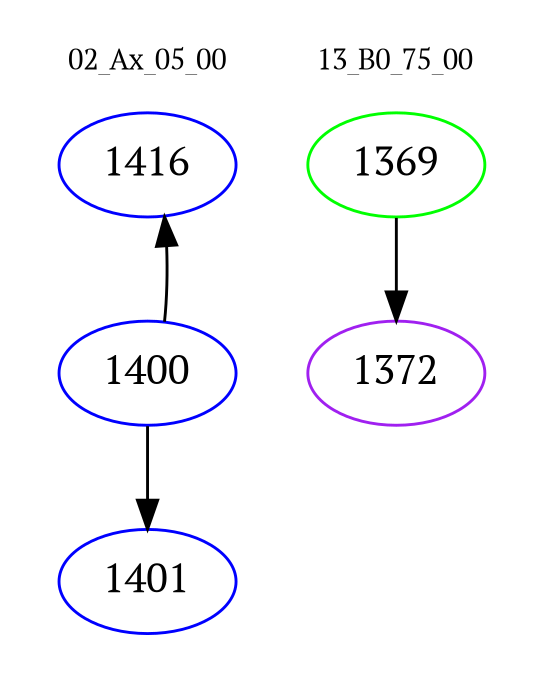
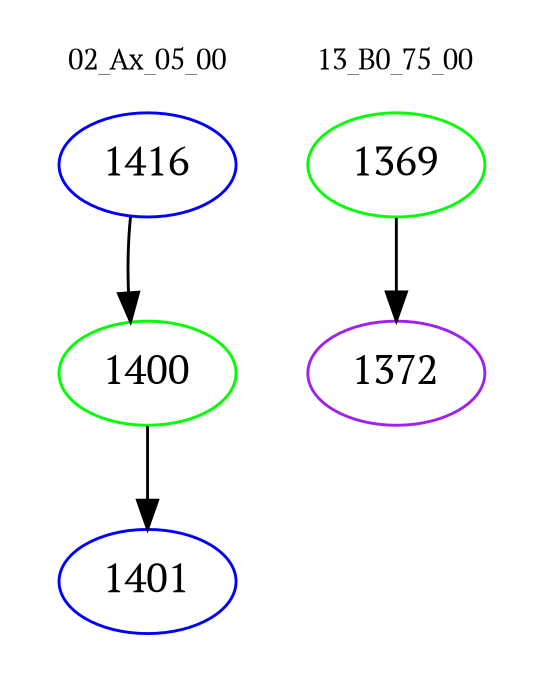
  digraph {
    fontname="PT Serif"
    node [color=blue fontname="PT Serif"]
    edge [color=black fontname="PT Serif"]
    n1 [label=1416]
-   n2 [label=1400]
+   n2 [color=green label=1400]
    n3 [label=1401]
    n4 [color=green label=1369]
    n5 [color=purple label=1372]
    subgraph cluster_1 {
      color=white
      fontsize=10
      label="02_Ax_05_00"
      n1
      n2
      n3
    }
    subgraph cluster_2 {
      color=white
      fontsize=10
      label="13_B0_75_00"
      n4
      n5
    }
-   n2 -> n1
+   n1 -> n2
    n2 -> n3
    n4 -> n5
  }
